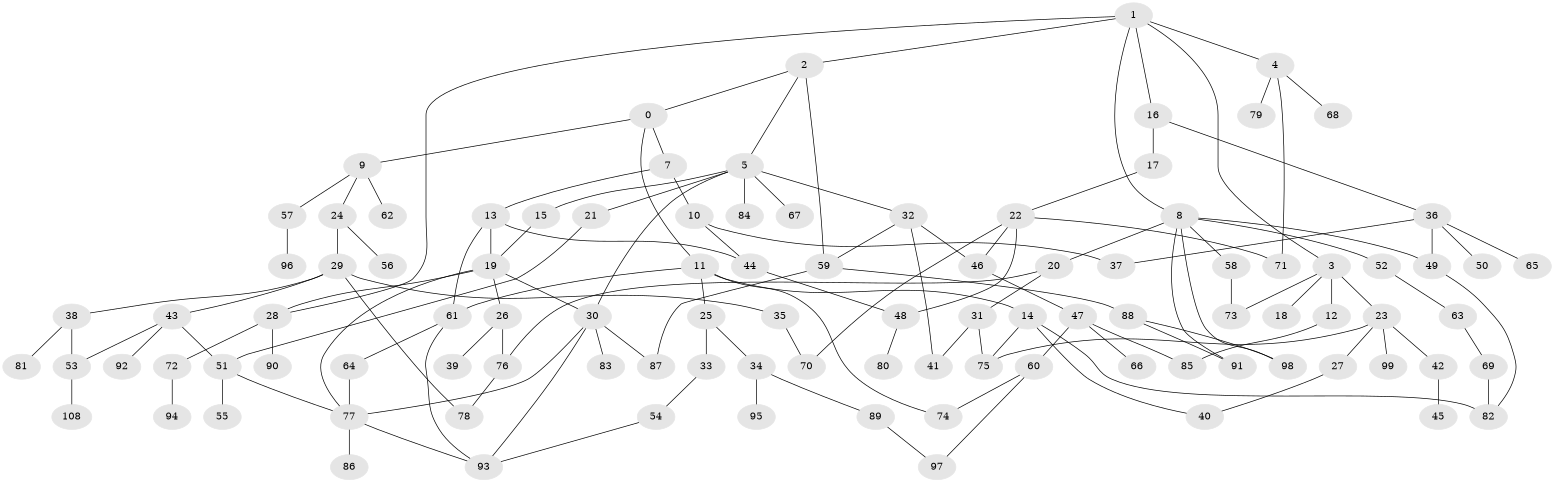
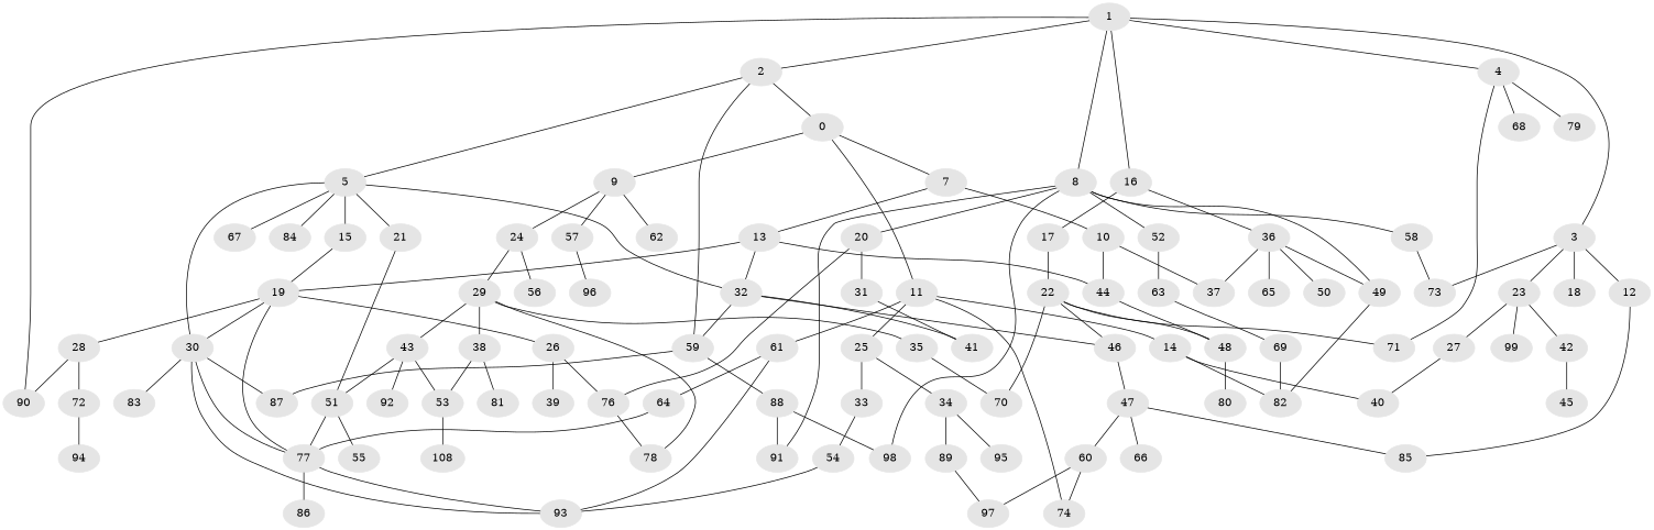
  graph {
    node [color=gray90 style=filled]
    1
    2
    3
    4
    8
    16
    28
    5
    n9 [label=0]
    59
    12
    18
    23
    73
    68
    71
    79
    20
    49
    52
    58
    91
    98
    17
    36
    72
    90
    15
    21
    30
    32
    67
    84
    7
    9
    11
    87
    88
    85
-   75
    27
    42
    99
    19
    51
    77
    83
    93
    46
    41
    10
    13
    24
    57
    62
    14
    25
    61
    74
    37
    44
    31
    76
    82
    63
    29
    56
    96
    48
    40
    33
    34
    64
    26
    22
    50
    65
    70
    39
    86
    78
    55
    47
    80
    45
    35
    38
    43
    54
    89
    95
    94
    53
    81
    92
    97
    n97 [label=108]
    60
    66
    69
    1 -- 2
    1 -- 3
    1 -- 4
    1 -- 8
    1 -- 16
-   1 -- 28
+   1 -- 90
    2 -- 5
    2 -- n9
    2 -- 59
    3 -- 12
    3 -- 18
    3 -- 23
    3 -- 73
    4 -- 68
    4 -- 71
    4 -- 79
    8 -- 20
    8 -- 49
    8 -- 52
    8 -- 58
    8 -- 91
    8 -- 98
    16 -- 17
    16 -- 36
    28 -- 72
    28 -- 90
    5 -- 15
    5 -- 21
    5 -- 30
    5 -- 32
    5 -- 67
    5 -- 84
    n9 -- 7
    n9 -- 9
    n9 -- 11
    59 -- 87
    59 -- 88
    12 -- 85
-   23 -- 75
    23 -- 27
    23 -- 42
    23 -- 99
    20 -- 31
    20 -- 76
    49 -- 82
    52 -- 63
    58 -- 73
    17 -- 22
    36 -- 49
    36 -- 37
    36 -- 50
    36 -- 65
    72 -- 94
    15 -- 19
    21 -- 51
    30 -- 87
    30 -- 77
    30 -- 83
    30 -- 93
    32 -- 59
    32 -- 46
    32 -- 41
    7 -- 10
    7 -- 13
    9 -- 24
    9 -- 57
    9 -- 62
    11 -- 14
    11 -- 25
    11 -- 61
    11 -- 74
    88 -- 91
    88 -- 98
    27 -- 40
    42 -- 45
    19 -- 28
    19 -- 30
    19 -- 77
    19 -- 26
    51 -- 77
    51 -- 55
    77 -- 93
    77 -- 86
    46 -- 47
    10 -- 37
    10 -- 44
-   13 -- 61
+   13 -- 32
    13 -- 19
    13 -- 44
    24 -- 29
    24 -- 56
    57 -- 96
-   14 -- 75
    14 -- 82
    14 -- 40
    25 -- 33
    25 -- 34
    61 -- 93
    61 -- 64
    44 -- 48
-   31 -- 75
    31 -- 41
    76 -- 78
    63 -- 69
    29 -- 78
    29 -- 35
    29 -- 38
    29 -- 43
    48 -- 80
    33 -- 54
    34 -- 89
    34 -- 95
    64 -- 77
    26 -- 76
    26 -- 39
    22 -- 71
    22 -- 46
    22 -- 48
    22 -- 70
    47 -- 85
    47 -- 60
    47 -- 66
    35 -- 70
    38 -- 53
    38 -- 81
    43 -- 51
    43 -- 53
    43 -- 92
    54 -- 93
    89 -- 97
    53 -- n97
    60 -- 74
    60 -- 97
    69 -- 82
  }
